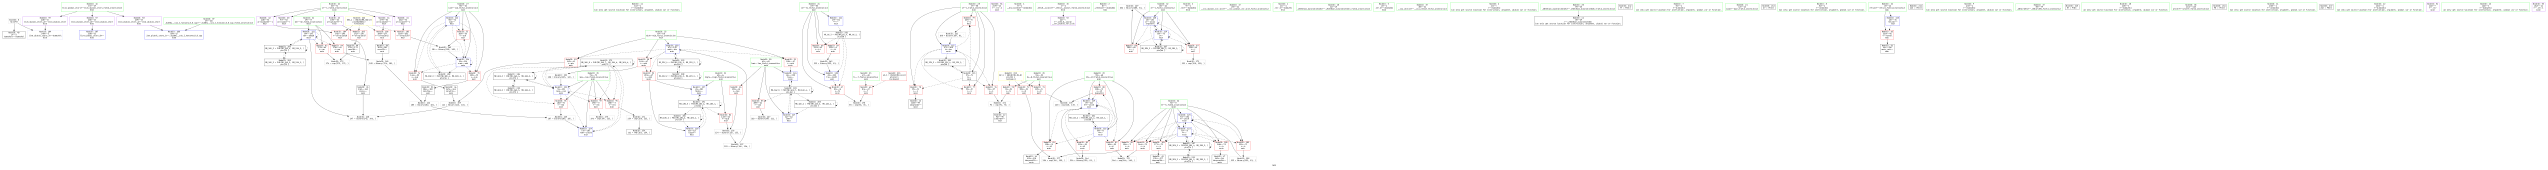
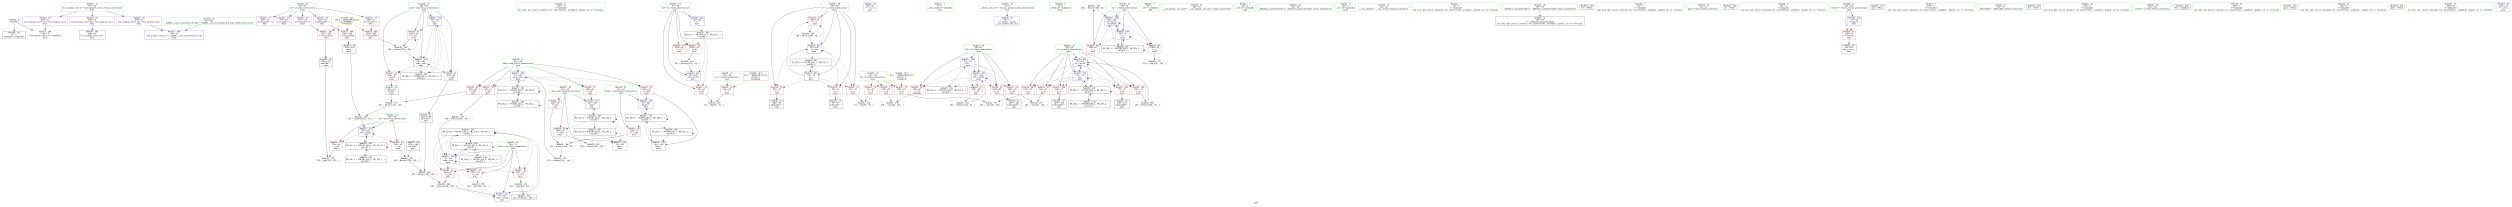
  digraph {
    fontname="JetBrains Mono"
    label=SVFG
    node [color=red fontname="JetBrains Mono" shape=record]
    edge [fontname="JetBrains Mono" style=solid]
    n1 [color=grey label="{NodeID: 0\nNullPtr}"]
    n2 [color=black label="{NodeID: 40\n2\<--3\ndummyVal\<--dummyVal\n}"]
    n3 [color=blue label="{NodeID: 109\n240\<--3\nllvm.global_ctors_2\<--dummyVal\nGlob }" style=dotted]
    n4 [label="{NodeID: 97\n195\<--71\n\<--rem\nmain\n}"]
    n5 [color=grey label="{NodeID: 175\n196 = cmp(195, 123, )\n}"]
    n6 [color=green label="{NodeID: 14\n211\<--1\n\<--dummyObj\nCan only get source location for instruction, argument, global var or function.}"]
    n7 [color=blue label="{NodeID: 111\n49\<--81\nti\<--\nmain\n}"]
    n8 [color=black label="{NodeID: 201\nMR_6V_3 = PHI(MR_6V_4, MR_6V_2, )\npts\{50 \}\n}"]
    n9 [color=blue label="{NodeID: 130\n49\<--223\nti\<--inc53\nmain\n}"]
    n10 [label="{NodeID: 67\n83\<--49\n\<--ti\nmain\n}"]
    n11 [label="{NodeID: 68\n111\<--49\n\<--ti\nmain\n}"]
    n12 [label="{NodeID: 69\n222\<--49\n\<--ti\nmain\n}"]
    n13 [color=grey label="{NodeID: 178\n85 = cmp(83, 84, )\n}"]
    n14 [color=grey label="{NodeID: 163\n223 = Binary(222, 81, )\n}"]
    n15 [color=green label="{NodeID: 28\n57\<--58\ni\<--i_field_insensitive\nmain\n}"]
    n16 [label="{NodeID: 76\n91\<--57\n\<--i\nmain\n}"]
    n17 [label="{NodeID: 77\n95\<--57\n\<--i\nmain\n}"]
    n18 [label="{NodeID: 78\n99\<--57\n\<--i\nmain\n}"]
    n19 [label="{NodeID: 79\n107\<--57\n\<--i\nmain\n}"]
    n20 [color=black label="{NodeID: 113\n57\<--76\ni\<--\nmain\n}"]
    n21 [color=blue label="{NodeID: 115\n57\<--108\ni\<--inc\nmain\n}"]
    n22 [color=grey label="{NodeID: 176\n93 = cmp(91, 92, )\n}"]
    n23 [color=black label="{NodeID: 42\n96\<--95\nidxprom\<--\nmain\n}"]
    n24 [color=black label="{NodeID: 43\n100\<--99\nidxprom6\<--\nmain\n}"]
    n25 [color=grey label="{NodeID: 161\n108 = Binary(107, 81, )\n}"]
    n26 [color=black label="{NodeID: 203\nMR_12V_2 = PHI(MR_12V_4, MR_12V_1, )\npts\{58 \}\n}"]
    n27 [color=black label="{NodeID: 208\nMR_22V_2 = PHI(MR_22V_3, MR_22V_1, )\npts\{68 \}\n}"]
    n28 [color=black label="{NodeID: 193\nMR_22V_4 = PHI(MR_22V_5, MR_22V_3, )\npts\{68 \}\n}"]
    n29 [color=blue label="{NodeID: 120\n67\<--135\nmid\<--div\nmain\n}"]
    n30 [label="{NodeID: 89\n143\<--67\n\<--mid\nmain\n}"]
    n31 [label="{NodeID: 90\n149\<--67\n\<--mid\nmain\n}"]
    n32 [label="{NodeID: 91\n198\<--67\n\<--mid\nmain\n}"]
    n33 [label="{NodeID: 92\n201\<--67\n\<--mid\nmain\n}"]
    n34 [color=blue label="{NodeID: 125\n73\<--192\nk\<--inc38\nmain\n}"]
    n35 [label="{NodeID: 98\n154\<--73\n\<--k\nmain\n}"]
    n36 [label="{NodeID: 99\n164\<--73\n\<--k\nmain\n}"]
    n37 [label="{NodeID: 100\n168\<--73\n\<--k\nmain\n}"]
    n38 [label="{NodeID: 101\n177\<--73\n\<--k\nmain\n}"]
    n39 [label="{NodeID: 102\n191\<--73\n\<--k\nmain\n}"]
    n40 [color=blue label="{NodeID: 123\n73\<--76\nk\<--\nmain\n}"]
    n41 [color=black label="{NodeID: 187\nMR_28V_3 = PHI(MR_28V_4, MR_28V_2, )\npts\{74 \}\n}"]
    n42 [color=grey label="{NodeID: 177\n156 = cmp(154, 155, )\n}"]
    n43 [color=grey label="{NodeID: 173\n166 = cmp(164, 165, )\n}"]
    n44 [color=black label="{NodeID: 47\n169\<--168\nidxprom26\<--\nmain\n}"]
    n45 [color=black label="{NodeID: 49\n178\<--177\nidxprom30\<--\nmain\n}"]
    n46 [color=grey label="{NodeID: 158\n192 = Binary(191, 81, )\n}"]
    n47 [color=black label="{NodeID: 211\nMR_28V_2 = PHI(MR_28V_3, MR_28V_1, )\npts\{74 \}\n}"]
    n48 [color=purple label="{NodeID: 56\n219\<--13\n\<--.str.2\nmain\n}"]
    n49 [label="{NodeID: 70\n92\<--51\n\<--N\nmain\n}"]
    n50 [color=grey label="{NodeID: 167\n210 = Binary(209, 211, )\n}"]
    n51 [label="{NodeID: 84\n132\<--61\n\<--low\nmain\n}"]
    n52 [color=grey label="{NodeID: 156\n134 = Binary(132, 133, )\n}"]
    n53 [color=grey label="{NodeID: 157\n135 = Binary(134, 136, )\n}"]
    n54 [color=green label="{NodeID: 1\n7\<--1\n__dso_handle\<--dummyObj\nGlob }"]
    n55 [color=green label="{NodeID: 15\n4\<--6\n_ZStL8__ioinit\<--_ZStL8__ioinit_field_insensitive\nGlob }"]
    n56 [color=purple label="{NodeID: 53\n26\<--4\n\<--_ZStL8__ioinit\n__cxx_global_var_init\n}"]
    n57 [color=blue label="{NodeID: 112\n55\<--76\nsum\<--\nmain\n}"]
    n58 [label="{NodeID: 73\n103\<--55\n\<--sum\nmain\n}"]
    n59 [label="{NodeID: 74\n144\<--55\n\<--sum\nmain\n}"]
    n60 [label="{NodeID: 75\n183\<--55\n\<--sum\nmain\n}"]
    n61 [color=blue label="{NodeID: 114\n55\<--104\nsum\<--add\nmain\n}"]
    n62 [color=black label="{NodeID: 202\nMR_10V_2 = PHI(MR_10V_4, MR_10V_1, )\npts\{56 \}\n}"]
    n63 [color=grey label="{NodeID: 162\n104 = Binary(103, 102, )\n}"]
    n64 [color=black label="{NodeID: 46\n145\<--144\nconv19\<--\nmain\n}"]
    n65 [color=black label="{NodeID: 51\n184\<--183\nconv34\<--\nmain\n}"]
    n66 [color=grey label="{NodeID: 159\n146 = Binary(143, 145, )\n}"]
    n67 [color=grey label="{NodeID: 166\n185 = Binary(182, 184, )\n}"]
    n68 [color=green label="{NodeID: 29\n59\<--60\ni9\<--i9_field_insensitive\nmain\n}"]
    n69 [label="{NodeID: 80\n118\<--59\n\<--i9\ndummyObj\n}"]
    n70 [label="{NodeID: 81\n138\<--59\n\<--i9\nmain\n}"]
    n71 [label="{NodeID: 82\n165\<--59\n\<--i9\nmain\n}"]
    n72 [color=blue label="{NodeID: 116\n59\<--76\ni9\<--\nmain\n}"]
    n73 [color=blue label="{NodeID: 129\n59\<--216\ni9\<--inc49\nmain\n}"]
    n74 [color=grey label="{NodeID: 170\n120 = cmp(118, 119, )\n}"]
    n75 [color=black label="{NodeID: 44\n139\<--138\nidxprom17\<--\nmain\n}"]
    n76 [label="{NodeID: 83\n215\<--59\n\<--i9\nmain\n}"]
    n77 [color=grey label="{NodeID: 164\n216 = Binary(215, 81, )\n}"]
    n78 [color=black label="{NodeID: 204\nMR_14V_2 = PHI(MR_14V_4, MR_14V_1, )\npts\{60 \}\n}"]
    n79 [color=black label="{NodeID: 209\nMR_24V_2 = PHI(MR_24V_3, MR_24V_1, )\npts\{70 \}\n}"]
    n80 [color=black label="{NodeID: 185\nMR_24V_3 = PHI(MR_24V_4, MR_24V_2, )\npts\{70 \}\n}"]
    n81 [color=blue label="{NodeID: 121\n69\<--147\nme\<--add20\nmain\n}"]
    n82 [label="{NodeID: 93\n173\<--69\n\<--me\nmain\n}"]
    n83 [label="{NodeID: 94\n176\<--69\n\<--me\nmain\n}"]
    n84 [color=blue label="{NodeID: 126\n61\<--198\nlow\<--\nmain\n}"]
    n85 [color=black label="{NodeID: 190\nMR_16V_5 = PHI(MR_16V_7, MR_16V_4, )\npts\{62 \}\n}"]
    n86 [label="{NodeID: 85\n209\<--61\n\<--low\nmain\n}"]
    n87 [color=blue label="{NodeID: 117\n61\<--123\nlow\<--\nmain\n}"]
    n88 [color=black label="{NodeID: 205\nMR_16V_2 = PHI(MR_16V_3, MR_16V_1, )\npts\{62 \}\n}"]
    n89 [color=purple label="{NodeID: 57\n238\<--15\nllvm.global_ctors_0\<--llvm.global_ctors\nGlob }"]
    n90 [color=blue label="{NodeID: 107\n238\<--16\nllvm.global_ctors_0\<--\nGlob }"]
    n91 [color=black label="{NodeID: 154\n161 = PHI(162, 159, )\n}"]
    n92 [label="{NodeID: 71\n119\<--51\n\<--N\nmain\n}"]
    n93 [color=grey label="{NodeID: 168\n187 = Binary(186, 185, )\n}"]
    n94 [color=blue label="{NodeID: 124\n71\<--187\nrem\<--sub36\nmain\n}"]
    n95 [color=black label="{NodeID: 179\nMR_26V_8 = PHI(MR_26V_7, MR_26V_6, MR_26V_6, )\npts\{72 \}\n}"]
    n96 [color=black label="{NodeID: 186\nMR_26V_3 = PHI(MR_26V_4, MR_26V_2, )\npts\{72 \}\n}"]
    n97 [color=blue label="{NodeID: 122\n71\<--150\nrem\<--sub\nmain\n}"]
    n98 [label="{NodeID: 95\n158\<--71\n\<--rem\nmain\n}"]
    n99 [label="{NodeID: 96\n186\<--71\n\<--rem\nmain\n}"]
    n100 [color=green label="{NodeID: 2\n8\<--1\n_ZSt3cin\<--dummyObj\nGlob }"]
    n101 [color=green label="{NodeID: 16\n15\<--19\nllvm.global_ctors\<--llvm.global_ctors_field_insensitive\nGlob }"]
    n102 [color=purple label="{NodeID: 58\n239\<--15\nllvm.global_ctors_1\<--llvm.global_ctors\nGlob }"]
    n103 [color=purple label="{NodeID: 59\n240\<--15\nllvm.global_ctors_2\<--llvm.global_ctors\nGlob }"]
    n104 [color=blue label="{NodeID: 108\n239\<--17\nllvm.global_ctors_1\<--_GLOBAL__sub_I_hansonw_0_0.cpp\nGlob }"]
    n105 [color=green label="{NodeID: 30\n61\<--62\nlow\<--low_field_insensitive\nmain\n}"]
    n106 [color=black label="{NodeID: 210\nMR_26V_2 = PHI(MR_26V_3, MR_26V_1, )\npts\{72 \}\n}"]
    n107 [color=blue label="{NodeID: 127\n63\<--201\nhigh\<--\nmain\n}"]
    n108 [color=black label="{NodeID: 191\nMR_18V_5 = PHI(MR_18V_6, MR_18V_4, )\npts\{64 \}\n}"]
    n109 [label="{NodeID: 86\n133\<--63\n\<--high\nmain\n}"]
    n110 [color=blue label="{NodeID: 118\n63\<--125\nhigh\<--\nmain\n}"]
    n111 [color=black label="{NodeID: 206\nMR_18V_2 = PHI(MR_18V_3, MR_18V_1, )\npts\{64 \}\n}"]
    n112 [color=grey label="{NodeID: 155\n150 = Binary(125, 149, )\n}"]
    n113 [color=grey label="{NodeID: 174\n159 = cmp(158, 123, )\n}"]
    n114 [label="{NodeID: 72\n155\<--51\n\<--N\nmain\n}"]
    n115 [color=grey label="{NodeID: 169\n206 = Binary(205, 81, )\n}"]
    n116 [color=blue label="{NodeID: 128\n65\<--206\nj\<--inc44\nargument\n}"]
    n117 [label="{NodeID: 87\n128\<--65\n\<--j\nmain\n}"]
    n118 [label="{NodeID: 88\n205\<--65\n\<--j\nmain\n}"]
    n119 [color=blue label="{NodeID: 119\n65\<--76\nj\<--\nmain\n}"]
    n120 [color=black label="{NodeID: 207\nMR_20V_2 = PHI(MR_20V_3, MR_20V_1, )\npts\{66 \}\n}"]
    n121 [color=grey label="{NodeID: 171\n129 = cmp(128, 130, )\n}"]
    n122 [color=green label="{NodeID: 3\n9\<--1\n.str\<--dummyObj\nGlob }"]
    n123 [color=green label="{NodeID: 17\n20\<--21\n__cxx_global_var_init\<--__cxx_global_var_init_field_insensitive\n}"]
    n124 [color=green label="{NodeID: 31\n63\<--64\nhigh\<--high_field_insensitive\nmain\n}"]
    n125 [color=black label="{NodeID: 45\n142\<--141\nconv\<--\nmain\n}"]
    n126 [color=grey label="{NodeID: 160\n147 = Binary(142, 146, )\n}"]
    n127 [color=green label="{NodeID: 4\n11\<--1\n.str.1\<--dummyObj\nGlob }"]
    n128 [color=green label="{NodeID: 18\n24\<--25\n_ZNSt8ios_base4InitC1Ev\<--_ZNSt8ios_base4InitC1Ev_field_insensitive\n}"]
    n129 [color=green label="{NodeID: 32\n65\<--66\nj\<--j_field_insensitive\nmain\n}"]
    n130 [color=yellow label="{NodeID: 226\n30V_1 = ENCHI(MR_30V_0)\npts\{540000 \}\nFun[main]}" style=double]
    n131 [label="{NodeID: 103\n102\<--101\n\<--arrayidx7\nmain\n}"]
    n132 [label="{NodeID: 104\n141\<--140\n\<--arrayidx18\nmain\n}"]
    n133 [label="{NodeID: 105\n171\<--170\n\<--arrayidx27\nmain\n}"]
-   n134 [label="{NodeID: 106\n180\<--179\n\<--arrayidx31\nmain\n}"]
    n135 [color=black label="{NodeID: 48\n172\<--171\nconv28\<--\nmain\n}"]
    n136 [color=black label="{NodeID: 50\n181\<--180\nconv32\<--\nmain\n}"]
    n137 [color=grey label="{NodeID: 172\n174 = cmp(172, 173, )\n}"]
    n138 [color=grey label="{NodeID: 165\n182 = Binary(176, 181, )\n}"]
    n139 [color=purple label="{NodeID: 60\n97\<--53\narrayidx\<--s\nmain\n}"]
    n140 [color=green label="{NodeID: 5\n13\<--1\n.str.2\<--dummyObj\nGlob }"]
    n141 [color=green label="{NodeID: 19\n30\<--31\n__cxa_atexit\<--__cxa_atexit_field_insensitive\n}"]
    n142 [color=green label="{NodeID: 33\n67\<--68\nmid\<--mid_field_insensitive\nmain\n}"]
    n143 [label="{NodeID: 213\n4V_1 = ENCHI(MR_4V_0)\npts\{48 \}\nFun[main]}" style=double]
    n144 [label="{NodeID: 66\n84\<--47\n\<--T\nmain\n}"]
    n145 [color=purple label="{NodeID: 61\n101\<--53\narrayidx7\<--s\nmain\n}"]
    n146 [color=green label="{NodeID: 6\n16\<--1\n\<--dummyObj\nCan only get source location for instruction, argument, global var or function.}"]
    n147 [color=green label="{NodeID: 20\n29\<--35\n_ZNSt8ios_base4InitD1Ev\<--_ZNSt8ios_base4InitD1Ev_field_insensitive\n}"]
    n148 [color=black label="{NodeID: 41\n28\<--29\n\<--_ZNSt8ios_base4InitD1Ev\nCan only get source location for instruction, argument, global var or function.}"]
    n149 [color=green label="{NodeID: 34\n69\<--70\nme\<--me_field_insensitive\nmain\n}"]
    n150 [color=purple label="{NodeID: 62\n140\<--53\narrayidx18\<--s\nmain\n}"]
    n151 [color=black label="{NodeID: 242\n77 = PHI()\n}"]
    n152 [color=green label="{NodeID: 7\n76\<--1\n\<--dummyObj\nCan only get source location for instruction, argument, global var or function.}"]
    n153 [color=green label="{NodeID: 21\n42\<--43\nmain\<--main_field_insensitive\n}"]
    n154 [color=green label="{NodeID: 35\n71\<--72\nrem\<--rem_field_insensitive\nmain\n}"]
    n155 [color=yellow label="{NodeID: 215\n8V_1 = ENCHI(MR_8V_0)\npts\{52 \}\nFun[main]}" style=double]
    n156 [color=purple label="{NodeID: 63\n170\<--53\narrayidx27\<--s\nmain\n}"]
    n157 [color=black label="{NodeID: 243\n27 = PHI()\n}"]
    n158 [color=green label="{NodeID: 8\n81\<--1\n\<--dummyObj\nCan only get source location for instruction, argument, global var or function.}"]
    n159 [color=green label="{NodeID: 22\n45\<--46\nretval\<--retval_field_insensitive\nmain\n}"]
    n160 [label="{NodeID: 65\n226\<--45\n\<--retval\nmain\n}"]
    n161 [color=blue label="{NodeID: 110\n45\<--76\nretval\<--\nmain\n}"]
    n162 [color=black label="{NodeID: 52\n44\<--226\nmain_ret\<--\nmain\n}"]
    n163 [color=green label="{NodeID: 36\n73\<--74\nk\<--k_field_insensitive\nmain\n}"]
    n164 [color=purple label="{NodeID: 64\n179\<--53\narrayidx31\<--s\nmain\n}"]
    n165 [color=black label="{NodeID: 244\n113 = PHI()\n}"]
    n166 [color=green label="{NodeID: 9\n123\<--1\n\<--dummyObj\nCan only get source location for instruction, argument, global var or function.}"]
    n167 [color=green label="{NodeID: 23\n47\<--48\nT\<--T_field_insensitive\nmain\n}"]
    n168 [color=green label="{NodeID: 37\n78\<--79\n_ZNSirsERi\<--_ZNSirsERi_field_insensitive\n}"]
    n169 [color=black label="{NodeID: 245\n87 = PHI()\n}"]
    n170 [color=green label="{NodeID: 10\n125\<--1\n\<--dummyObj\nCan only get source location for instruction, argument, global var or function.}"]
    n171 [color=green label="{NodeID: 24\n49\<--50\nti\<--ti_field_insensitive\nmain\n}"]
    n172 [color=green label="{NodeID: 38\n114\<--115\nprintf\<--printf_field_insensitive\n}"]
-   n173 [color=black label="{NodeID: 246\n98 = PHI()\n}"]
+   n173 [color=black label="{NodeID: 246\n98 = GLOBAL()\n}"]
    n174 [color=green label="{NodeID: 11\n130\<--1\n\<--dummyObj\nCan only get source location for instruction, argument, global var or function.}"]
    n175 [color=green label="{NodeID: 25\n51\<--52\nN\<--N_field_insensitive\nmain\n}"]
    n176 [color=green label="{NodeID: 39\n17\<--234\n_GLOBAL__sub_I_hansonw_0_0.cpp\<--_GLOBAL__sub_I_hansonw_0_0.cpp_field_insensitive\n}"]
    n177 [color=black label="{NodeID: 247\n213 = PHI()\n}"]
    n178 [color=green label="{NodeID: 12\n136\<--1\n\<--dummyObj\nCan only get source location for instruction, argument, global var or function.}"]
    n179 [color=green label="{NodeID: 26\n53\<--54\ns\<--s_field_insensitive\nmain\n}"]
-   n180 [color=purple label="{NodeID: 54\n112\<--9\n\<--.str\nmain\n}"]
+   n181 [color=black label="{NodeID: 248\n220 = PHI()\n}"]
    n182 [color=green label="{NodeID: 13\n162\<--1\n\<--dummyObj\nCan only get source location for instruction, argument, global var or function.}"]
    n183 [color=green label="{NodeID: 27\n55\<--56\nsum\<--sum_field_insensitive\nmain\n}"]
    n184 [color=purple label="{NodeID: 55\n212\<--11\n\<--.str.1\nmain\n}"]
    n1 -> n2
    n1 -> n3
    n4 -> n5
    n7 -> n8 [style=dashed]
    n8 -> n9 [style=dashed]
    n8 -> n10 [style=dashed]
    n8 -> n11 [style=dashed]
    n8 -> n12 [style=dashed]
    n9 -> n10 [style=dashed]
    n10 -> n13
    n12 -> n14
    n14 -> n9
    n15 -> n16
    n15 -> n17
    n15 -> n18
    n15 -> n19
    n15 -> n20
    n15 -> n21
    n16 -> n22
-   n22 -> n23
+   n17 -> n23
    n18 -> n24
    n19 -> n25
    n20 -> n16 [style=dashed]
    n20 -> n17 [style=dashed]
    n20 -> n18 [style=dashed]
    n20 -> n19 [style=dashed]
    n20 -> n21 [style=dashed]
    n20 -> n26 [style=dashed]
    n21 -> n16 [style=dashed]
    n21 -> n17 [style=dashed]
    n21 -> n18 [style=dashed]
    n21 -> n19 [style=dashed]
    n21 -> n21 [style=dashed]
    n21 -> n26 [style=dashed]
    n25 -> n21
    n26 -> n20 [style=dashed]
    n27 -> n27 [style=dashed]
    n27 -> n28 [style=dashed]
    n28 -> n27 [style=dashed]
    n28 -> n28 [style=dashed]
    n28 -> n29 [style=dashed]
    n29 -> n28 [style=dashed]
    n29 -> n30 [style=dashed]
    n29 -> n31 [style=dashed]
    n29 -> n32 [style=dashed]
    n29 -> n33 [style=dashed]
    n30 -> n66
    n31 -> n112
    n32 -> n84
    n33 -> n107
    n33 -> n110
    n34 -> n34 [style=dashed]
    n34 -> n35 [style=dashed]
    n34 -> n36 [style=dashed]
    n34 -> n37 [style=dashed]
    n34 -> n38 [style=dashed]
    n34 -> n39 [style=dashed]
    n34 -> n40 [style=dashed]
    n34 -> n41 [style=dashed]
    n35 -> n42
    n36 -> n43
    n37 -> n44
    n38 -> n45
    n39 -> n46
    n40 -> n34 [style=dashed]
    n40 -> n35 [style=dashed]
    n40 -> n36 [style=dashed]
    n40 -> n37 [style=dashed]
    n40 -> n38 [style=dashed]
    n40 -> n39 [style=dashed]
    n40 -> n40 [style=dashed]
    n40 -> n41 [style=dashed]
    n41 -> n40 [style=dashed]
    n41 -> n41 [style=dashed]
    n41 -> n47 [style=dashed]
    n46 -> n34
    n47 -> n41 [style=dashed]
    n49 -> n22
    n51 -> n52
    n52 -> n53
    n53 -> n29
    n55 -> n56
    n57 -> n58 [style=dashed]
    n57 -> n59 [style=dashed]
    n57 -> n60 [style=dashed]
    n57 -> n61 [style=dashed]
    n57 -> n62 [style=dashed]
    n58 -> n63
    n59 -> n64
    n60 -> n65
    n61 -> n58 [style=dashed]
    n61 -> n59 [style=dashed]
    n61 -> n60 [style=dashed]
    n61 -> n61 [style=dashed]
    n61 -> n62 [style=dashed]
    n62 -> n57 [style=dashed]
    n63 -> n61
    n64 -> n66
    n65 -> n67
    n66 -> n126
    n67 -> n93
    n68 -> n69
    n68 -> n70
    n68 -> n71
    n68 -> n72
    n68 -> n73
    n69 -> n74
    n70 -> n75
    n71 -> n43
    n72 -> n69 [style=dashed]
    n72 -> n70 [style=dashed]
    n72 -> n71 [style=dashed]
    n72 -> n73 [style=dashed]
    n72 -> n76 [style=dashed]
    n72 -> n78 [style=dashed]
-   n69 -> n73 [style=dashed]
+   n73 -> n69 [style=dashed]
    n73 -> n70 [style=dashed]
    n73 -> n71 [style=dashed]
    n73 -> n73 [style=dashed]
    n73 -> n76 [style=dashed]
    n73 -> n78 [style=dashed]
    n76 -> n77
    n77 -> n73
    n78 -> n72 [style=dashed]
    n79 -> n80 [style=dashed]
    n80 -> n79 [style=dashed]
    n80 -> n80 [style=dashed]
    n80 -> n81 [style=dashed]
    n81 -> n80 [style=dashed]
    n81 -> n81 [style=dashed]
    n81 -> n82 [style=dashed]
    n81 -> n83 [style=dashed]
    n82 -> n137
    n83 -> n138
    n84 -> n85 [style=dashed]
    n85 -> n84 [style=dashed]
    n85 -> n85 [style=dashed]
    n85 -> n86 [style=dashed]
    n85 -> n87 [style=dashed]
    n85 -> n88 [style=dashed]
    n86 -> n50
    n87 -> n85 [style=dashed]
    n88 -> n87 [style=dashed]
    n88 -> n88 [style=dashed]
    n89 -> n90
    n92 -> n74
    n93 -> n94
    n94 -> n95 [style=dashed]
    n95 -> n4 [style=dashed]
    n95 -> n94 [style=dashed]
    n95 -> n95 [style=dashed]
    n95 -> n96 [style=dashed]
    n95 -> n97 [style=dashed]
    n95 -> n98 [style=dashed]
    n95 -> n99 [style=dashed]
    n96 -> n96 [style=dashed]
    n96 -> n97 [style=dashed]
    n96 -> n106 [style=dashed]
    n97 -> n4 [style=dashed]
    n97 -> n94 [style=dashed]
    n97 -> n95 [style=dashed]
    n97 -> n96 [style=dashed]
    n97 -> n97 [style=dashed]
    n97 -> n98 [style=dashed]
    n97 -> n99 [style=dashed]
    n98 -> n113
    n99 -> n93
    n101 -> n89
    n101 -> n102
    n101 -> n103
    n102 -> n104
    n103 -> n3
    n105 -> n51
    n105 -> n84
    n105 -> n86
    n105 -> n87
    n106 -> n96 [style=dashed]
    n107 -> n108 [style=dashed]
    n108 -> n107 [style=dashed]
    n108 -> n108 [style=dashed]
    n108 -> n109 [style=dashed]
    n108 -> n110 [style=dashed]
    n108 -> n111 [style=dashed]
    n109 -> n52
    n110 -> n108 [style=dashed]
    n111 -> n110 [style=dashed]
    n111 -> n111 [style=dashed]
    n112 -> n97
    n113 -> n91
    n114 -> n42
    n115 -> n116
    n116 -> n116 [style=dashed]
    n116 -> n117 [style=dashed]
-   n116 -> n118 [style=dashed]
+   n118 -> n116 [style=dashed]
    n116 -> n119 [style=dashed]
    n116 -> n120 [style=dashed]
    n117 -> n121
    n118 -> n115
    n119 -> n116 [style=dashed]
    n119 -> n117 [style=dashed]
    n119 -> n118 [style=dashed]
    n119 -> n119 [style=dashed]
    n119 -> n120 [style=dashed]
    n120 -> n119 [style=dashed]
    n120 -> n120 [style=dashed]
    n124 -> n107
    n124 -> n109
    n125 -> n126
-   n81 -> n126
+   n126 -> n81
    n129 -> n116
    n129 -> n117
    n129 -> n118
    n129 -> n119
    n130 -> n131 [style=dashed]
    n130 -> n132 [style=dashed]
    n130 -> n133 [style=dashed]
-   n130 -> n134 [style=dashed]
    n131 -> n63
    n132 -> n125
    n133 -> n135
-   n134 -> n136
    n135 -> n137
    n136 -> n138
    n138 -> n67
    n142 -> n29
    n142 -> n30
    n142 -> n31
    n142 -> n32
-   n31 -> n33
+   n142 -> n33
    n143 -> n144 [style=dashed]
    n144 -> n13
    n145 -> n131
    n147 -> n148
    n149 -> n81
    n149 -> n82
    n149 -> n83
    n150 -> n132
    n154 -> n4
    n154 -> n94
    n154 -> n97
    n154 -> n98
    n154 -> n99
    n155 -> n49 [style=dashed]
    n155 -> n92 [style=dashed]
    n155 -> n114 [style=dashed]
    n156 -> n133
    n159 -> n160
    n159 -> n161
    n160 -> n162
    n161 -> n160 [style=dashed]
    n163 -> n34
    n163 -> n35
    n163 -> n36
    n163 -> n37
    n163 -> n38
    n163 -> n39
    n163 -> n40
-   n164 -> n134
    n167 -> n144
    n171 -> n7
    n171 -> n9
    n171 -> n10
    n171 -> n11
    n171 -> n12
    n175 -> n49
    n175 -> n92
    n175 -> n114
    n176 -> n104
    n179 -> n139
    n179 -> n145
    n179 -> n150
    n179 -> n156
    n179 -> n164
    n183 -> n57
    n183 -> n58
    n183 -> n59
    n183 -> n60
    n183 -> n61
  }
